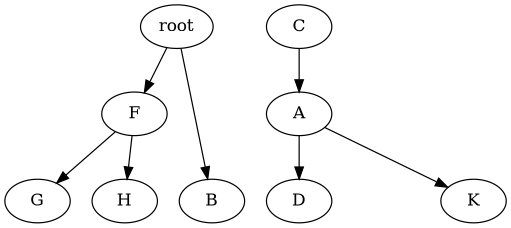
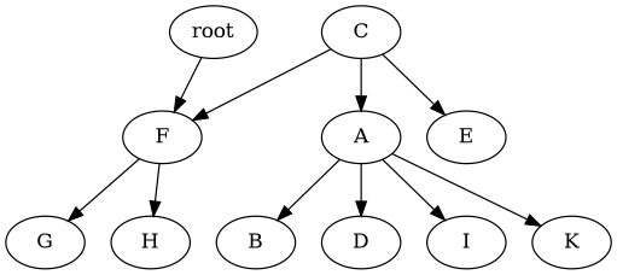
  strict digraph {
    n1 [label=root]
    n2 [label=B]
    n3 [label=F]
    n4 [label=C]
    n5 [label=A]
+   n6 [label=E]
    n7 [label=D]
+   n8 [label=I]
    n9 [label=K]
    n10 [label=G]
    n11 [label=H]
-   n1 -> n2
+   n5 -> n2
    n1 -> n3
    n3 -> n10
    n3 -> n11
+   n4 -> n3
    n4 -> n5
+   n4 -> n6
    n5 -> n7
+   n5 -> n8
    n5 -> n9
  }
